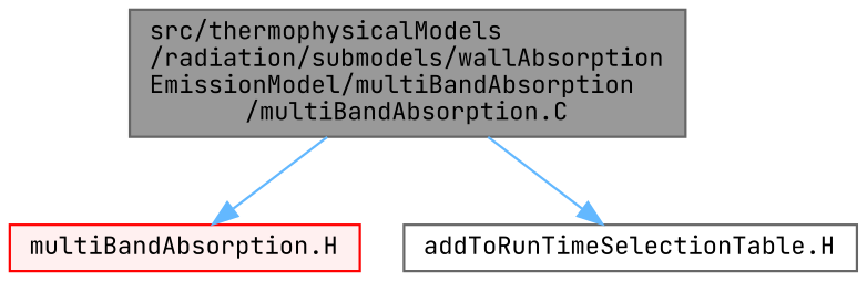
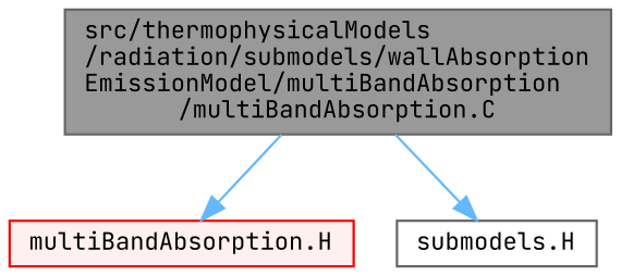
  digraph {
    fontname="JetBrains Mono"
    node [fontname="JetBrains Mono" fontsize=10 shape=box style=filled]
    edge [color=steelblue1 fontname="JetBrains Mono" fontsize=10 labelfontname=Helvetica labelfontsize=10 style=solid]
    n1 [color=gray40 fillcolor=grey60 fontcolor=black height=0.2 label="src/thermophysicalModels\l/radiation/submodels/wallAbsorption\lEmissionModel/multiBandAbsorption\l/multiBandAbsorption.C" width=0.4]
    n2 [color=red fillcolor="#FFF0F0" height=0.2 label="multiBandAbsorption.H" width=0.4]
-   n3 [color=grey40 fillcolor=white height=0.2 label="addToRunTimeSelectionTable.H" width=0.4]
+   n3 [color=grey40 fillcolor=white height=0.2 label="submodels.H" width=0.4]
    n1 -> n2
    n1 -> n3
  }
